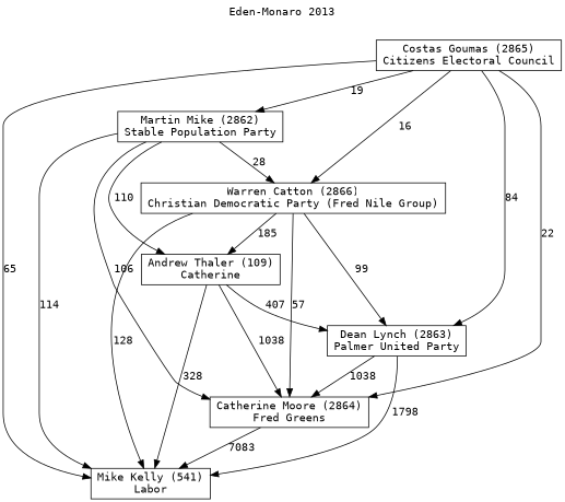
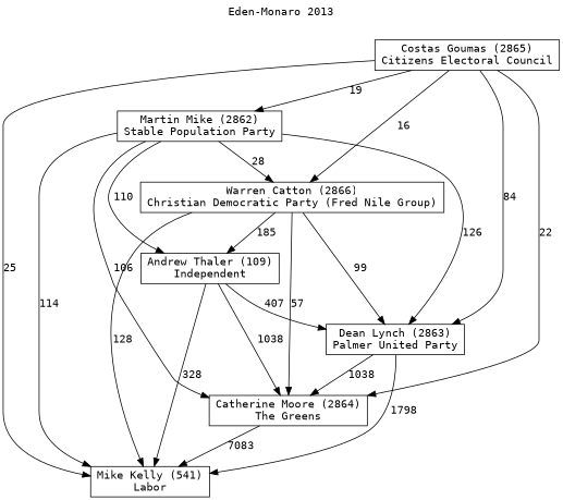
  digraph {
    fontname="DejaVu Sans Mono"
    label="Eden-Monaro 2013"
    labelloc=t
    mclimit=10
    node [fontname="DejaVu Sans Mono" shape=box]
    edge [fontname="DejaVu Sans Mono"]
    n1 [label="Mike Kelly (541)\nLabor"]
-   n2 [label="Catherine Moore (2864)\nFred Greens"]
+   n2 [label="Catherine Moore (2864)\nThe Greens"]
    n3 [label="Dean Lynch (2863)\nPalmer United Party"]
-   n4 [label="Andrew Thaler (109)\nCatherine"]
+   n4 [label="Andrew Thaler (109)\nIndependent"]
    n5 [label="Warren Catton (2866)\nChristian Democratic Party (Fred Nile Group)"]
    n6 [label="Martin Mike (2862)\nStable Population Party"]
    n7 [label="Costas Goumas (2865)\nCitizens Electoral Council"]
    n2 -> n1 [label=7083]
    n3 -> n1 [label=1798]
    n3 -> n2 [label=1038]
    n4 -> n1 [label=328]
    n4 -> n2 [label=1038]
    n4 -> n3 [label=407]
    n5 -> n1 [label=128]
    n5 -> n2 [label=57]
    n5 -> n3 [label=99]
    n5 -> n4 [label=185]
    n6 -> n1 [label=114]
    n6 -> n2 [label=106]
+   n6 -> n3 [label=126]
    n6 -> n4 [label=110]
    n6 -> n5 [label=28]
-   n7 -> n1 [label=65]
+   n7 -> n1 [label=25]
    n7 -> n2 [label=22]
    n7 -> n3 [label=84]
    n7 -> n5 [label=16]
    n7 -> n6 [label=19]
  }
